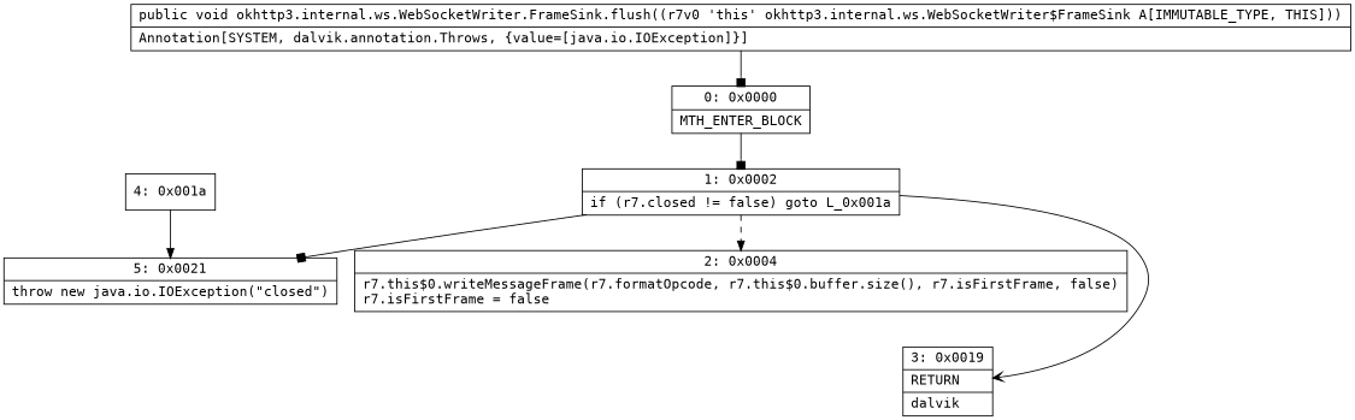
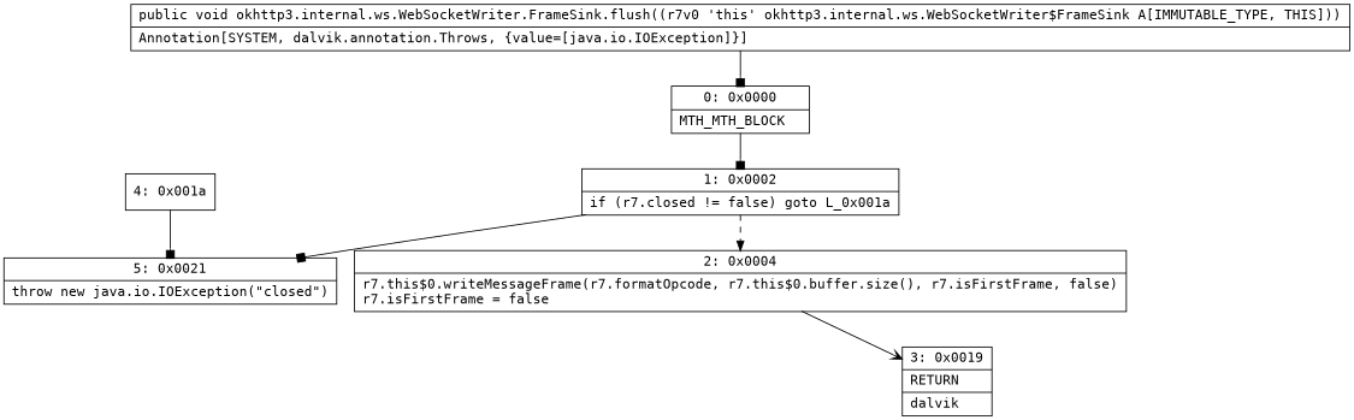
  digraph {
    fontname="DejaVu Sans Mono"
    node [fontname="DejaVu Sans Mono" shape=record]
    edge [arrowhead=box fontname="DejaVu Sans Mono"]
-   n1 [label="{0\:\ 0x0000|MTH_ENTER_BLOCK\l}"]
+   n1 [label="{0\:\ 0x0000|MTH_MTH_BLOCK\l}"]
    n2 [label="{1\:\ 0x0002|if (r7.closed != false) goto L_0x001a\l}"]
    n3 [label="{2\:\ 0x0004|r7.this$0.writeMessageFrame(r7.formatOpcode, r7.this$0.buffer.size(), r7.isFirstFrame, false)\lr7.isFirstFrame = false\l}"]
    n4 [label="{5\:\ 0x0021|throw new java.io.IOException(\"closed\")\l}"]
    n5 [label="{3\:\ 0x0019|RETURN\l|dalvik\l}"]
    n6 [label="{4\:\ 0x001a}"]
    n7 [label="{public void okhttp3.internal.ws.WebSocketWriter.FrameSink.flush((r7v0 'this' okhttp3.internal.ws.WebSocketWriter$FrameSink A[IMMUTABLE_TYPE, THIS]))  | Annotation[SYSTEM, dalvik.annotation.Throws, \{value=[java.io.IOException]\}]\l}"]
    n1 -> n2
    n2 -> n3 [arrowhead=normal style=dashed]
    n2 -> n4
-   n2 -> n5 [arrowhead=vee]
-   n6 -> n4 [arrowhead=normal]
+   n3 -> n5 [arrowhead=vee]
+   n6 -> n4
    n7 -> n1
  }
